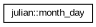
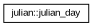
  digraph {
    rankdir=LR
    fontname="Liberation Sans"
-   n1 [color=black fillcolor=white fontname="Liberation Sans" fontsize=10 height=0.2 label="julian::month_day" shape=record style=filled width=0.4]
+   n1 [color=black fillcolor=white fontname="Liberation Sans" fontsize=10 height=0.2 label="julian::julian_day" shape=record style=filled width=0.4]
  }
